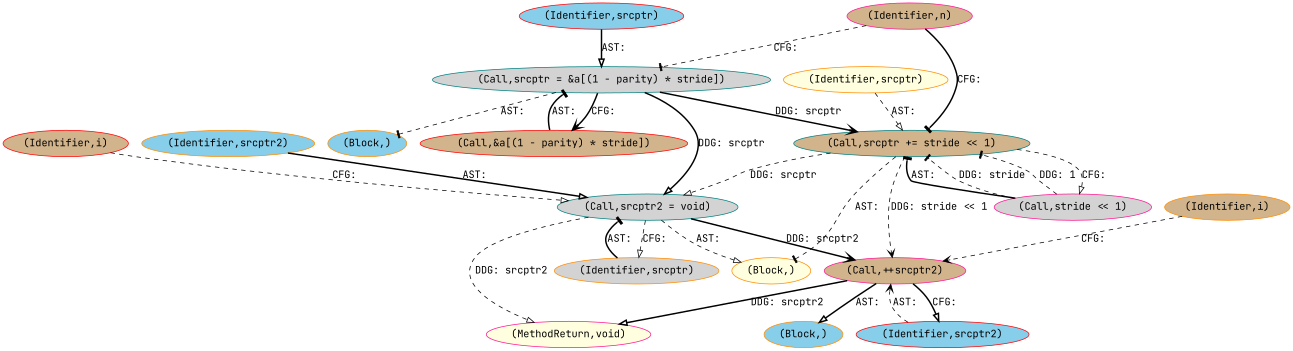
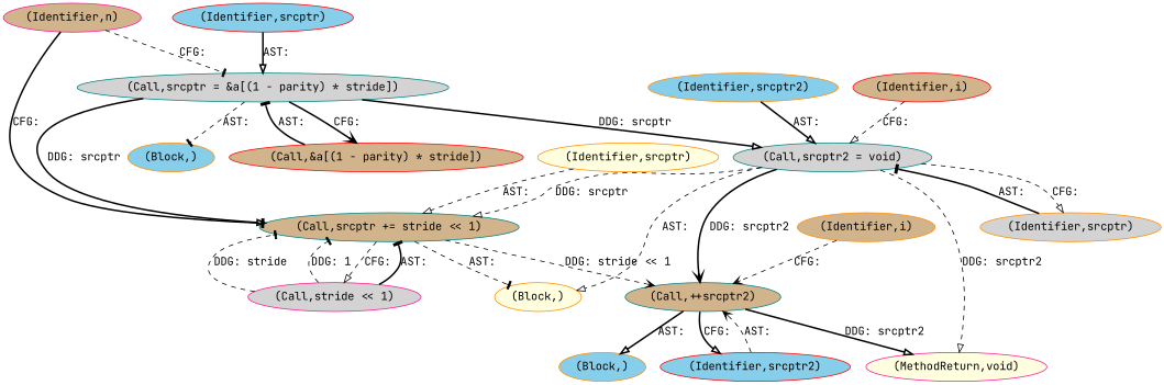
  digraph {
    fontname="JetBrains Mono"
    node [color=darkorange fillcolor=tan fontname="JetBrains Mono" style=filled]
    edge [arrowhead=onormal fontname="JetBrains Mono" style=dashed]
    n1 [color=teal fillcolor=lightgrey label="(Call,srcptr = &a[(1 - parity) * stride])"]
    n2 [color=teal fillcolor=lightgrey label="(Call,srcptr2 = void)"]
    n3 [color=teal label="(Call,srcptr += stride << 1)"]
    n4 [color=red label="(Call,&a[(1 - parity) * stride])"]
    n5 [fillcolor=skyblue label="(Block,)"]
-   n6 [color=deeppink label="(Call,++srcptr2)"]
+   n6 [color=teal label="(Call,++srcptr2)"]
    n7 [fillcolor=lightyellow label="(Block,)"]
    n8 [color=deeppink fillcolor=lightyellow label="(MethodReturn,void)"]
    n9 [fillcolor=lightgrey label="(Identifier,srcptr)"]
    n10 [color=deeppink fillcolor=lightgrey label="(Call,stride << 1)"]
    n11 [color=red fillcolor=skyblue label="(Identifier,srcptr2)"]
    n12 [fillcolor=skyblue label="(Block,)"]
    n13 [fillcolor=skyblue label="(Identifier,srcptr2)"]
    n14 [color=red fillcolor=skyblue label="(Identifier,srcptr)"]
    n15 [label="(Identifier,i)"]
    n16 [color=red label="(Identifier,i)"]
    n17 [color=deeppink label="(Identifier,n)"]
    n18 [fillcolor=lightyellow label="(Identifier,srcptr)"]
    n1 -> n2 [label="DDG: srcptr" style=bold]
-   n1 -> n3 [arrowhead=vee label="DDG: srcptr" style=bold]
+   n1 -> n3 [label="DDG: srcptr" style=bold]
    n1 -> n4 [arrowhead=vee label="CFG: " style=bold]
    n1 -> n5 [arrowhead=tee label="AST: "]
    n2 -> n6 [arrowhead=vee label="DDG: srcptr2" style=bold]
    n2 -> n7 [label="AST: "]
    n2 -> n8 [label="DDG: srcptr2"]
    n2 -> n9 [label="CFG: "]
-   n3 -> n2 [label="DDG: srcptr"]
+   n2 -> n3 [label="DDG: srcptr"]
    n3 -> n6 [arrowhead=vee label="DDG: stride << 1"]
    n3 -> n7 [arrowhead=tee label="AST: "]
    n3 -> n10 [label="CFG: "]
    n4 -> n1 [arrowhead=tee label="AST: " style=bold]
    n6 -> n8 [label="DDG: srcptr2" style=bold]
    n6 -> n11 [label="CFG: " style=bold]
    n6 -> n12 [label="AST: " style=bold]
    n9 -> n2 [arrowhead=tee label="AST: " style=bold]
    n10 -> n3 [arrowhead=tee label="AST: " style=bold]
    n10 -> n3 [arrowhead=tee label="DDG: stride"]
    n10 -> n3 [arrowhead=tee label="DDG: 1"]
    n11 -> n6 [arrowhead=vee label="AST: "]
    n13 -> n2 [label="AST: " style=bold]
    n14 -> n1 [label="AST: " style=bold]
    n15 -> n6 [arrowhead=vee label="CFG: "]
    n16 -> n2 [label="CFG: "]
    n17 -> n1 [arrowhead=tee label="CFG: "]
    n17 -> n3 [arrowhead=tee label="CFG: " style=bold]
    n18 -> n3 [label="AST: "]
  }
